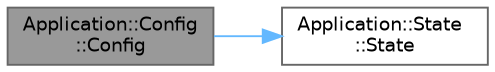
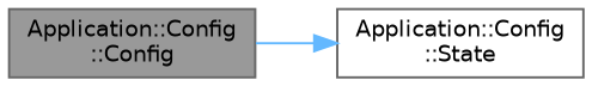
  digraph {
    rankdir=LR
    node [fontname=Helvetica fontsize=10 shape=box style=filled]
    n1 [color=gray40 fillcolor=grey60 fontcolor=black height=0.2 label="Application::Config\l::Config" width=0.4]
-   n2 [color=grey40 fillcolor=white height=0.2 label="Application::State\l::State" width=0.4]
+   n2 [color=grey40 fillcolor=white height=0.2 label="Application::Config\l::State" width=0.4]
    n1 -> n2 [color=steelblue1 fontname=Helvetica fontsize=10 labelfontname=Helvetica labelfontsize=10 style=solid]
  }
